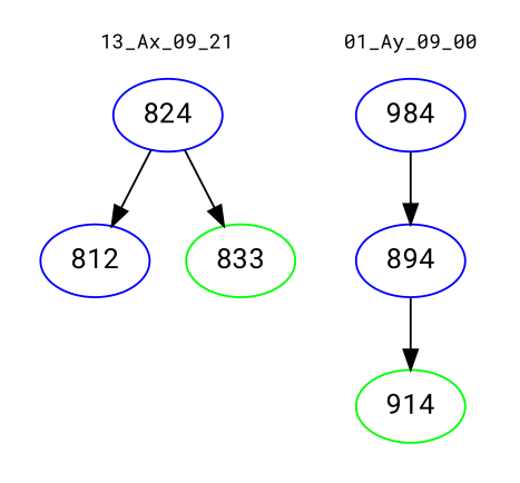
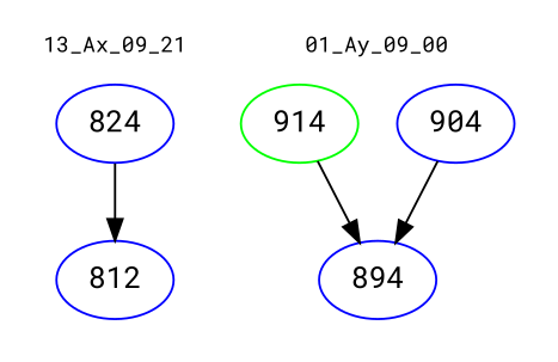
  digraph {
    fontname="Roboto Mono"
    node [color=blue fontname="Roboto Mono"]
    edge [color=black fontname="Roboto Mono"]
    n1 [label=824]
    n2 [label=812]
-   n3 [color=green label=833]
    n4 [label=894]
-   n5 [label=984]
+   n5 [label=904]
    n6 [color=green label=914]
    subgraph cluster_1 {
      color=white
      fontsize=10
      label="13_Ax_09_21"
      n1
      n2
-     n3
    }
    subgraph cluster_2 {
      color=white
      fontsize=10
      label="01_Ay_09_00"
      n4
      n5
      n6
    }
    n1 -> n2
-   n1 -> n3
-   n4 -> n6
+   n6 -> n4
    n5 -> n4
  }
